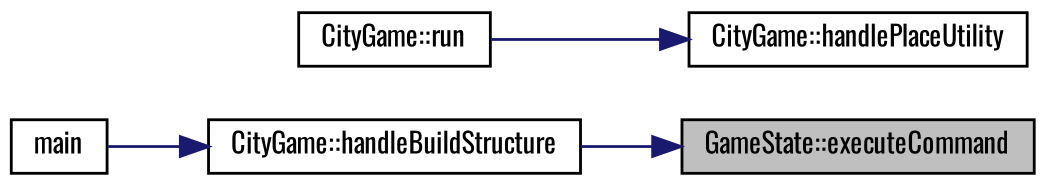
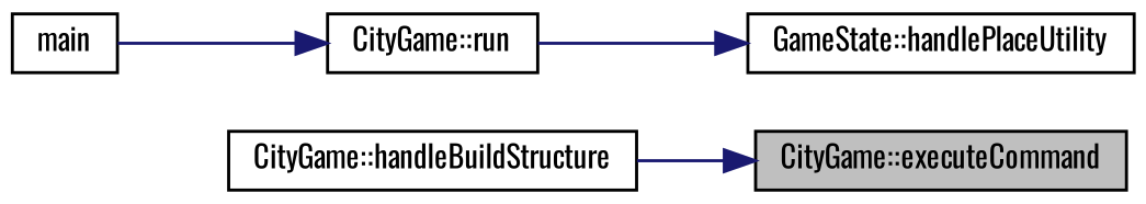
  digraph {
    fontname=Oswald
    rankdir=RL
    node [color=black fillcolor=white fontname=Oswald fontsize=10 shape=record style=filled]
    edge [color=midnightblue dir=back fontname=Oswald fontsize=10 labelfontname=Helvetica labelfontsize=10 style=solid]
-   n1 [fillcolor=grey75 fontcolor=black height=0.2 label="GameState::executeCommand" width=0.4]
+   n1 [fillcolor=grey75 fontcolor=black height=0.2 label="CityGame::executeCommand" width=0.4]
    n2 [height=0.2 label="CityGame::handleBuildStructure" width=0.4]
-   n3 [height=0.2 label="CityGame::handlePlaceUtility" width=0.4]
+   n3 [height=0.2 label="GameState::handlePlaceUtility" width=0.4]
    n4 [height=0.2 label="CityGame::run" width=0.4]
    n5 [height=0.2 label=main width=0.4]
    n1 -> n2
    n3 -> n4
-   n2 -> n5
+   n4 -> n5
  }
